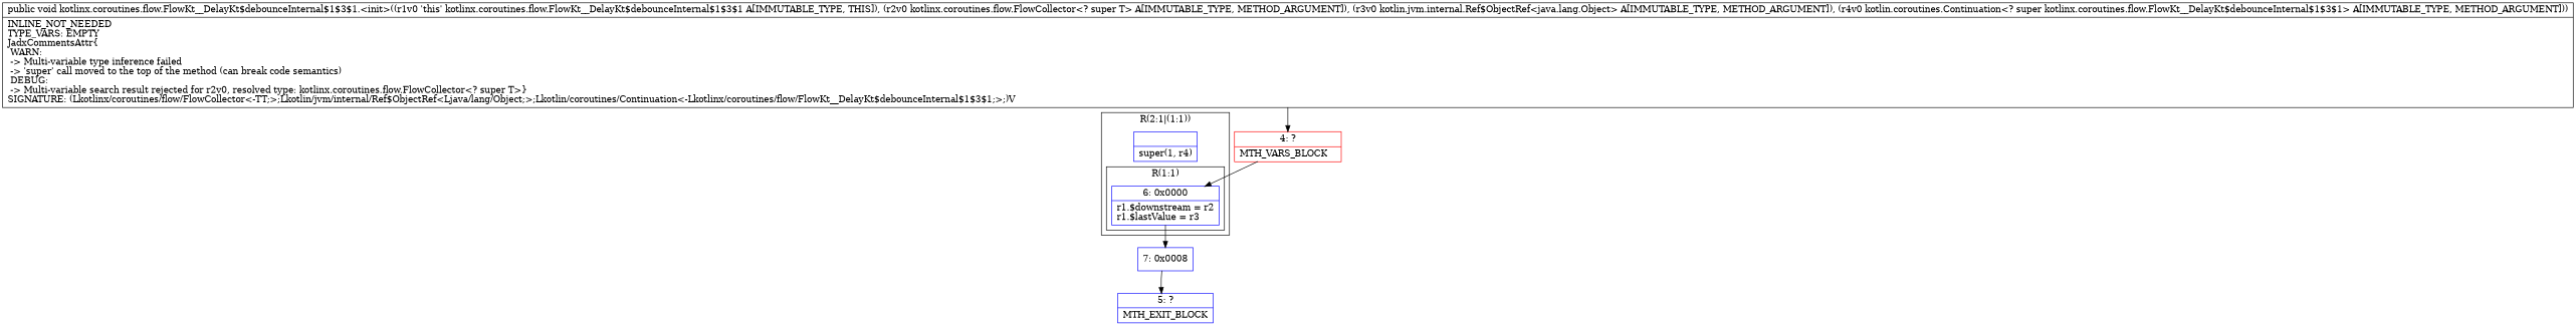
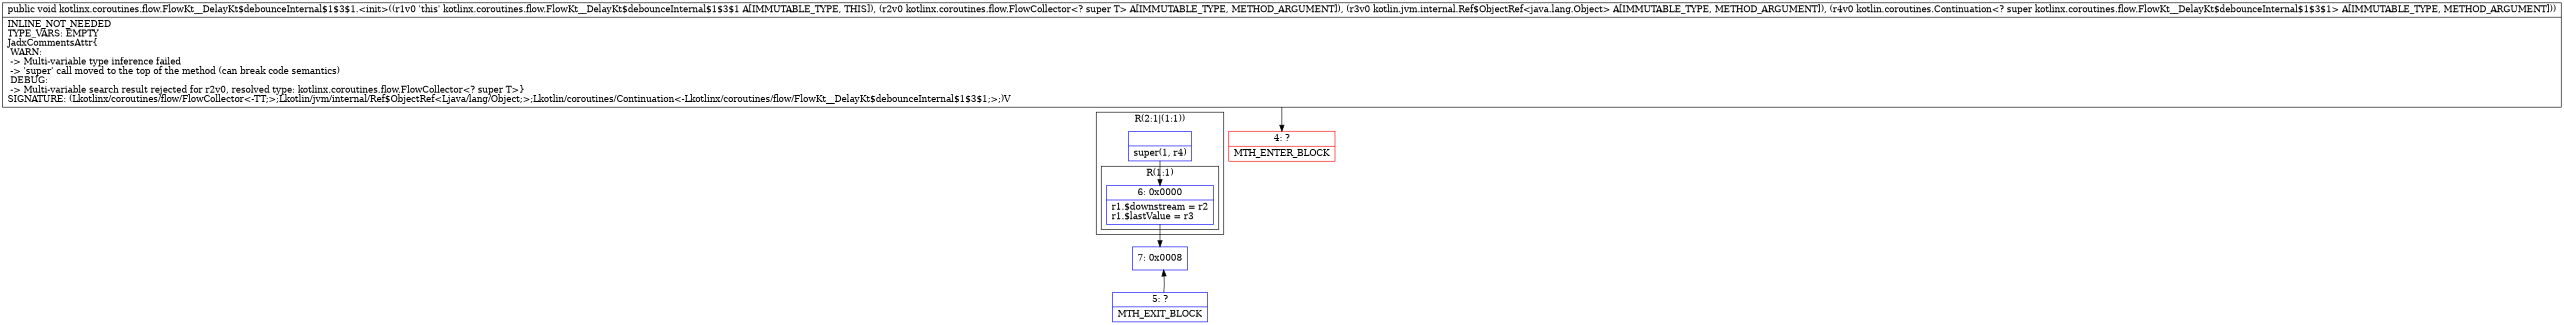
  digraph {
    node [color=blue shape=record]
    n1 [label="{6\:\ 0x0000|r1.$downstream = r2\lr1.$lastValue = r3\l}"]
    n2 [label="{|super(1, r4)\l}"]
    n3 [label="{7\:\ 0x0008}"]
    n4 [label="{5\:\ ?|MTH_EXIT_BLOCK\l}"]
-   n5 [color=red label="{4\:\ ?|MTH_VARS_BLOCK\l}"]
+   n5 [color=red label="{4\:\ ?|MTH_ENTER_BLOCK\l}"]
    n6 [label="{public void kotlinx.coroutines.flow.FlowKt__DelayKt$debounceInternal$1$3$1.\<init\>((r1v0 'this' kotlinx.coroutines.flow.FlowKt__DelayKt$debounceInternal$1$3$1 A[IMMUTABLE_TYPE, THIS]), (r2v0 kotlinx.coroutines.flow.FlowCollector\<? super T\> A[IMMUTABLE_TYPE, METHOD_ARGUMENT]), (r3v0 kotlin.jvm.internal.Ref$ObjectRef\<java.lang.Object\> A[IMMUTABLE_TYPE, METHOD_ARGUMENT]), (r4v0 kotlin.coroutines.Continuation\<? super kotlinx.coroutines.flow.FlowKt__DelayKt$debounceInternal$1$3$1\> A[IMMUTABLE_TYPE, METHOD_ARGUMENT]))  | INLINE_NOT_NEEDED\lTYPE_VARS: EMPTY\lJadxCommentsAttr\{\l WARN: \l \-\> Multi\-variable type inference failed\l \-\> 'super' call moved to the top of the method (can break code semantics)\l DEBUG: \l \-\> Multi\-variable search result rejected for r2v0, resolved type: kotlinx.coroutines.flow.FlowCollector\<? super T\>\}\lSIGNATURE: (Lkotlinx\/coroutines\/flow\/FlowCollector\<\-TT;\>;Lkotlin\/jvm\/internal\/Ref$ObjectRef\<Ljava\/lang\/Object;\>;Lkotlin\/coroutines\/Continuation\<\-Lkotlinx\/coroutines\/flow\/FlowKt__DelayKt$debounceInternal$1$3$1;\>;)V\l}" color=""]
    subgraph cluster_1 {
      label="R(2:1|(1:1))"
      n2
      subgraph cluster_2 {
        label="R(1:1)"
        n1
      }
    }
    n1 -> n3
-   n3 -> n4
-   n5 -> n1
+   n4 -> n3
+   n2 -> n1
    n6 -> n5
  }
